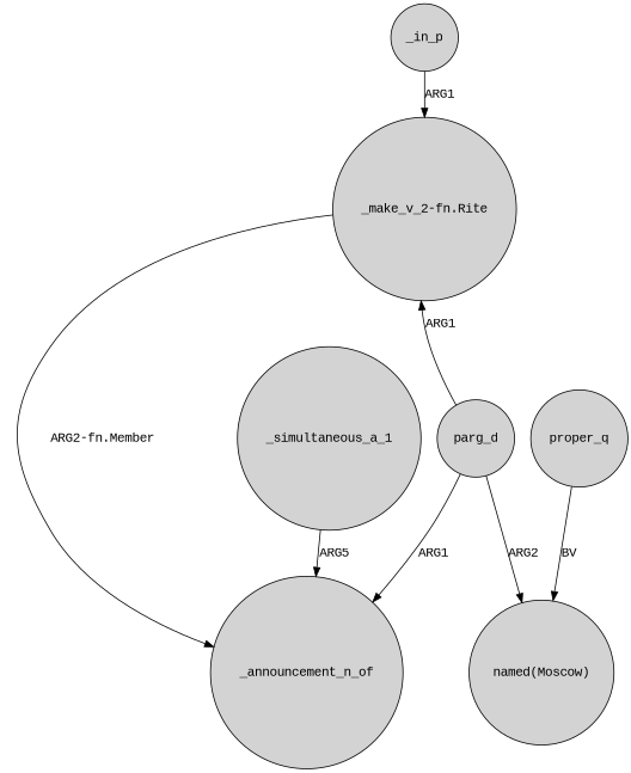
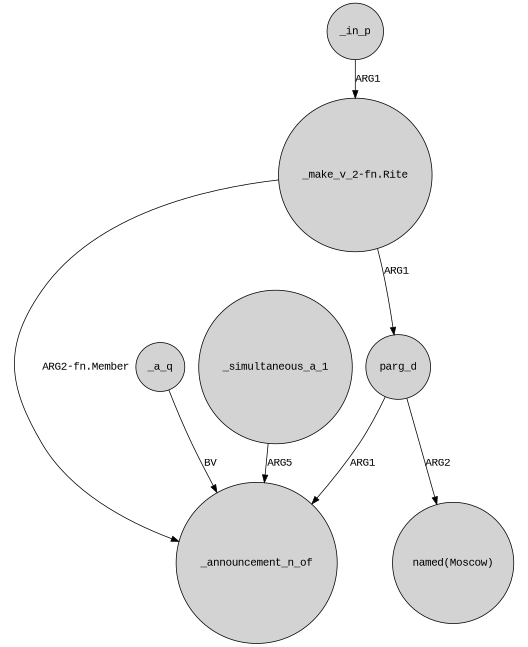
  digraph {
    fontname="Liberation Mono"
    node [fontname="Liberation Mono" shape=circle style=filled]
    edge [fontname="Liberation Mono"]
    n1 [label="_make_v_2-fn.Rite"]
    parg_d
    _announcement_n_of
    "named(Moscow)"
-   proper_q
+   _a_q
    _in_p
    _simultaneous_a_1
    n1 -> _announcement_n_of [label="ARG2-fn.Member"]
-   parg_d -> n1 [label=ARG1]
+   n1 -> parg_d [label=ARG1]
    parg_d -> _announcement_n_of [label=ARG1]
    parg_d -> "named(Moscow)" [label=ARG2]
-   proper_q -> "named(Moscow)" [label=BV]
+   _a_q -> _announcement_n_of [label=BV]
    _in_p -> n1 [label=ARG1]
    _simultaneous_a_1 -> _announcement_n_of [label=ARG5]
  }
